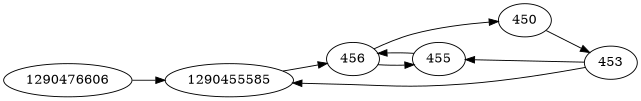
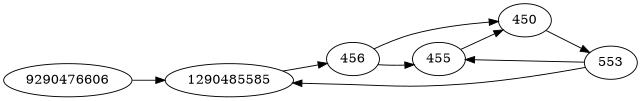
  strict digraph {
    rankdir=LR
-   1290455585
+   1290455585 [label=1290485585]
    456
    455
    450
-   453
-   1290476606
+   453 [label=553]
+   1290476606 [label=9290476606]
    1290455585 -> 456
    456 -> 455
    456 -> 450
-   455 -> 456
+   455 -> 450
    450 -> 453
    453 -> 1290455585
    453 -> 455
    1290476606 -> 1290455585
  }
